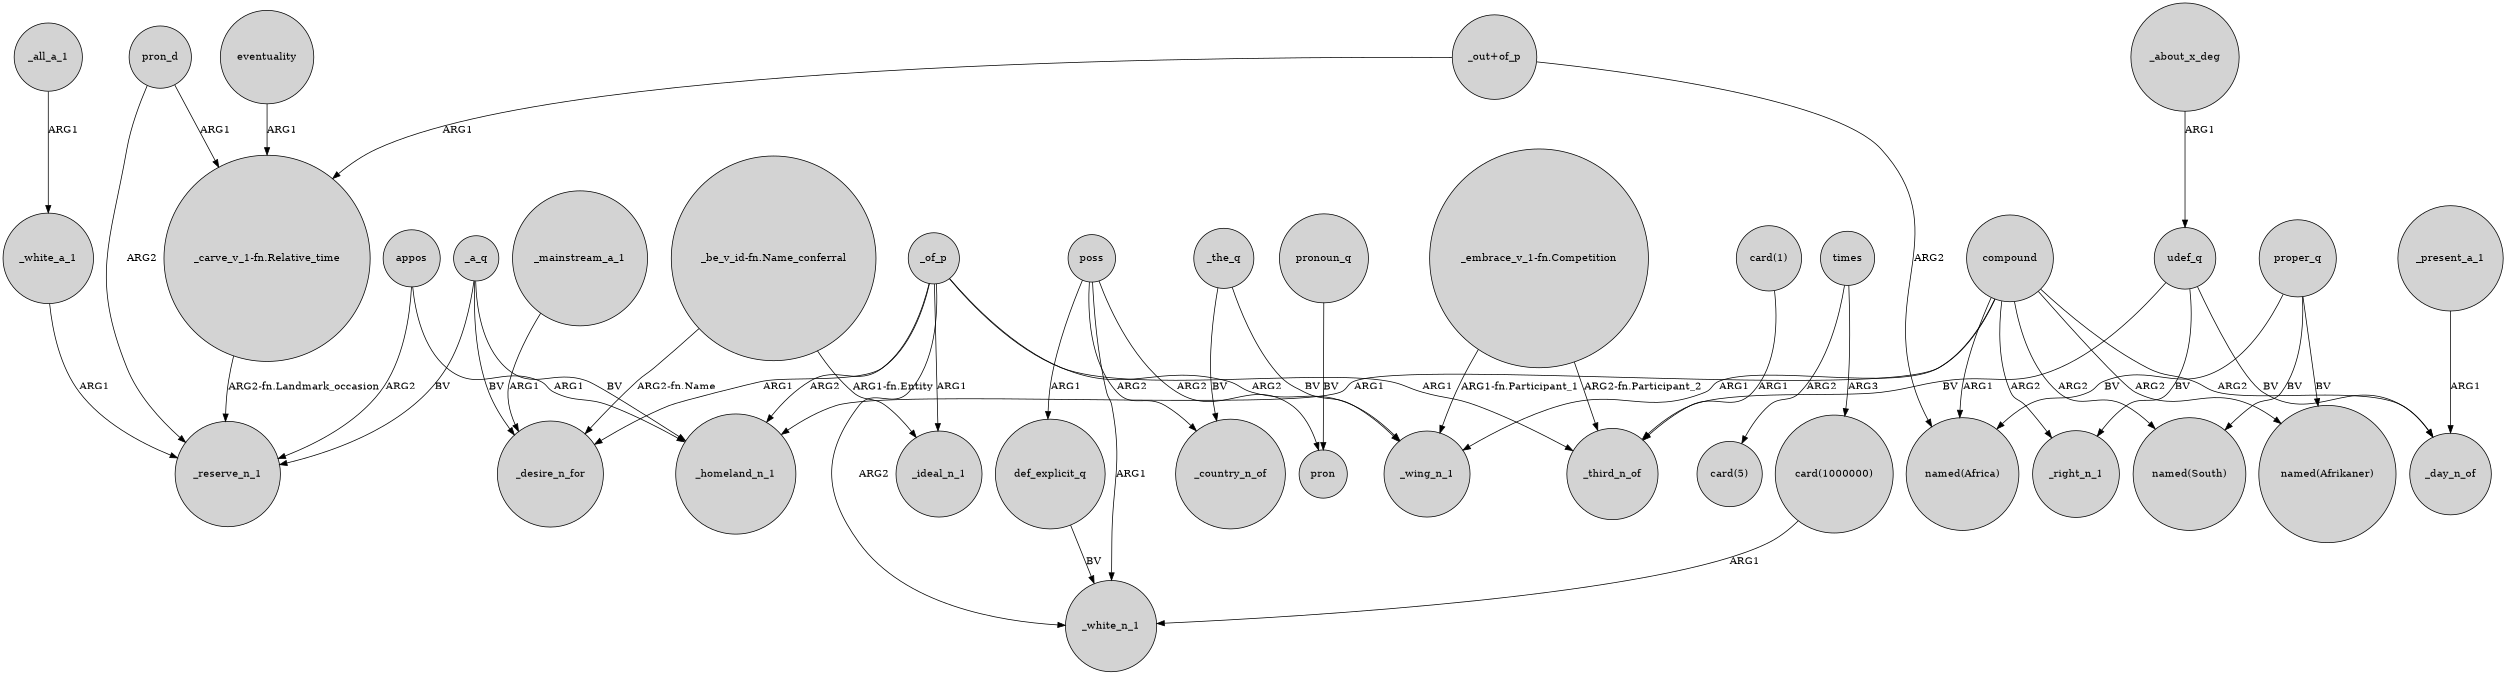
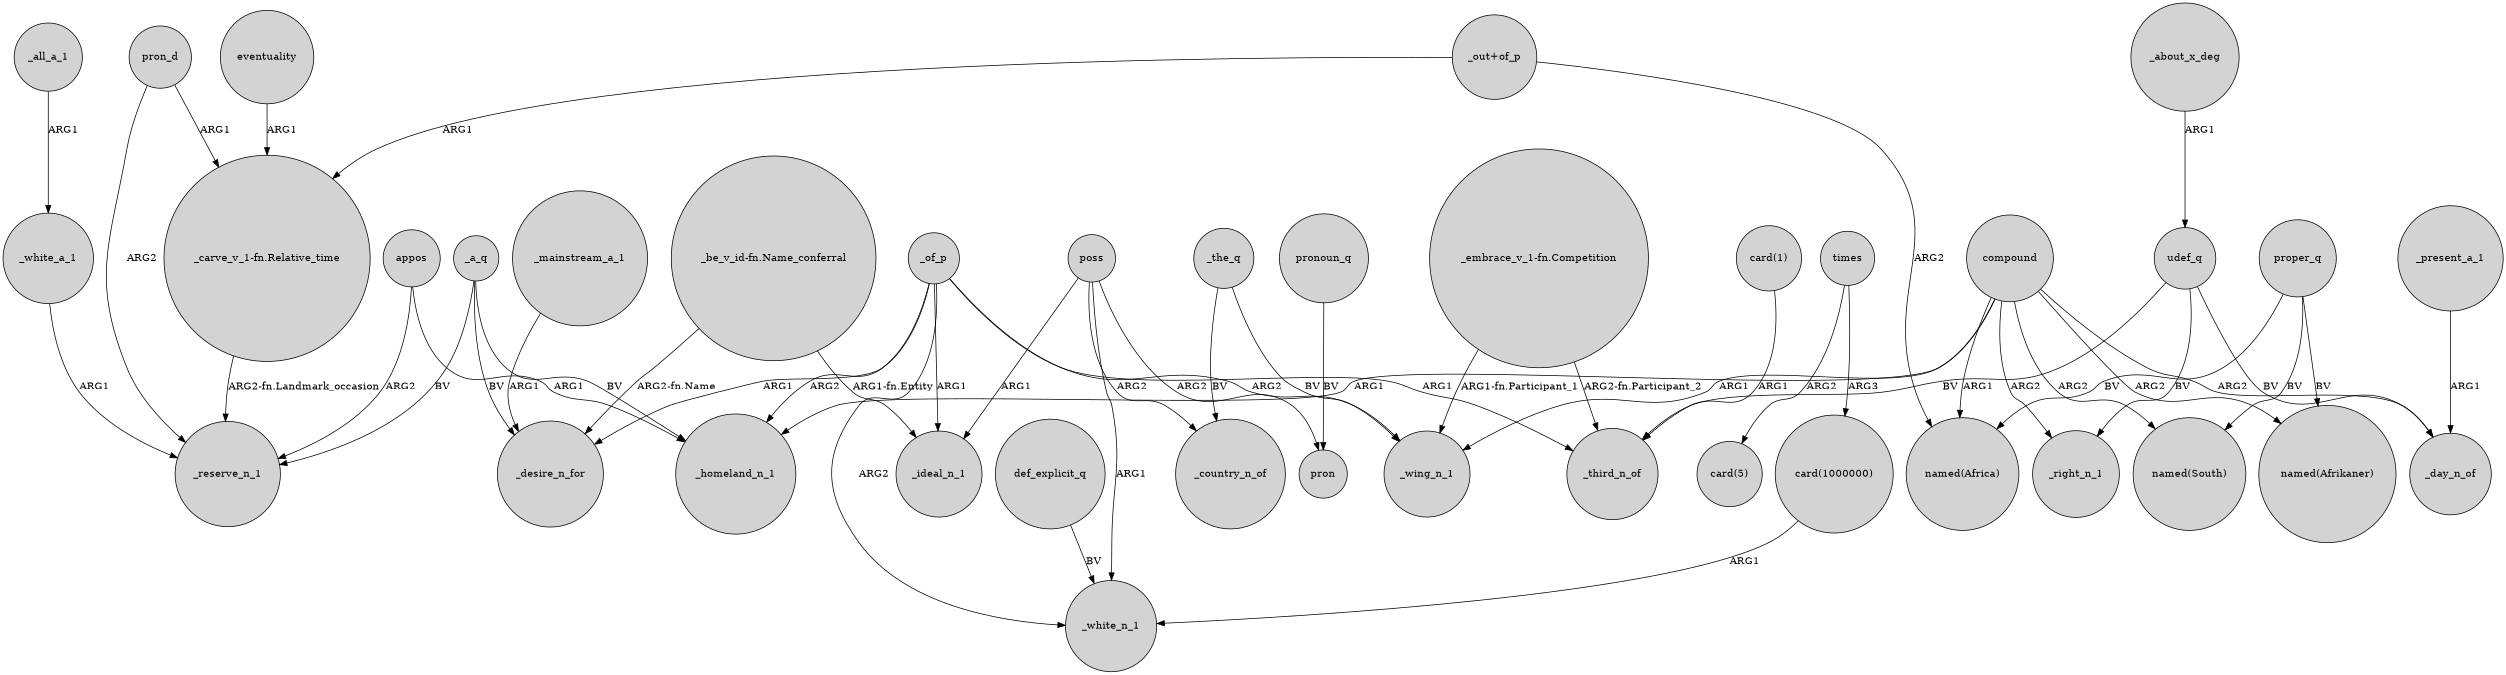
  digraph {
    node [shape=circle style=filled]
    _a_q
    _reserve_n_1
    _desire_n_for
    _homeland_n_1
    "_carve_v_1-fn.Relative_time"
    _of_p
    _white_n_1
    _ideal_n_1
    _wing_n_1
    _third_n_of
    compound
    _day_n_of
    "named(South)"
    "named(Africa)"
    _right_n_1
    "named(Afrikaner)"
    proper_q
    poss
    _country_n_of
    pron
    "_be_v_id-fn.Name_conferral"
    n22 [label=pron_d]
    _the_q
    "card(1)"
    "_out+of_p"
    times
    "card(1000000)"
    "card(5)"
    eventuality
    _white_a_1
    def_explicit_q
    udef_q
    _mainstream_a_1
    "_embrace_v_1-fn.Competition"
    _about_x_deg
    appos
    pronoun_q
    _all_a_1
    _present_a_1
    _a_q -> _reserve_n_1 [label=BV]
    _a_q -> _desire_n_for [label=BV]
    _a_q -> _homeland_n_1 [label=BV]
    "_carve_v_1-fn.Relative_time" -> _reserve_n_1 [label="ARG2-fn.Landmark_occasion"]
    _of_p -> _desire_n_for [label=ARG1]
    _of_p -> _homeland_n_1 [label=ARG2]
    _of_p -> _white_n_1 [label=ARG2]
    _of_p -> _ideal_n_1 [label=ARG1]
    _of_p -> _wing_n_1 [label=ARG2]
    _of_p -> _third_n_of [label=ARG1]
    compound -> _homeland_n_1 [label=ARG1]
    compound -> _wing_n_1 [label=ARG1]
    compound -> _day_n_of [label=ARG2]
    compound -> "named(South)" [label=ARG2]
    compound -> "named(Africa)" [label=ARG1]
    compound -> _right_n_1 [label=ARG2]
    compound -> "named(Afrikaner)" [label=ARG2]
    proper_q -> "named(South)" [label=BV]
    proper_q -> "named(Africa)" [label=BV]
    proper_q -> "named(Afrikaner)" [label=BV]
    poss -> _white_n_1 [label=ARG1]
-   poss -> def_explicit_q [label=ARG1]
+   poss -> _ideal_n_1 [label=ARG1]
    poss -> _country_n_of [label=ARG2]
    poss -> pron [label=ARG2]
    "_be_v_id-fn.Name_conferral" -> _desire_n_for [label="ARG2-fn.Name"]
    "_be_v_id-fn.Name_conferral" -> _ideal_n_1 [label="ARG1-fn.Entity"]
    n22 -> _reserve_n_1 [label=ARG2]
    n22 -> "_carve_v_1-fn.Relative_time" [label=ARG1]
    _the_q -> _wing_n_1 [label=BV]
    _the_q -> _country_n_of [label=BV]
    "card(1)" -> _third_n_of [label=ARG1]
    "_out+of_p" -> "_carve_v_1-fn.Relative_time" [label=ARG1]
    "_out+of_p" -> "named(Africa)" [label=ARG2]
    times -> "card(1000000)" [label=ARG3]
    times -> "card(5)" [label=ARG2]
    "card(1000000)" -> _white_n_1 [label=ARG1]
    eventuality -> "_carve_v_1-fn.Relative_time" [label=ARG1]
    _white_a_1 -> _reserve_n_1 [label=ARG1]
    def_explicit_q -> _white_n_1 [label=BV]
    udef_q -> _third_n_of [label=BV]
    udef_q -> _day_n_of [label=BV]
    udef_q -> _right_n_1 [label=BV]
    _mainstream_a_1 -> _desire_n_for [label=ARG1]
    "_embrace_v_1-fn.Competition" -> _wing_n_1 [label="ARG1-fn.Participant_1"]
    "_embrace_v_1-fn.Competition" -> _third_n_of [label="ARG2-fn.Participant_2"]
    _about_x_deg -> udef_q [label=ARG1]
    appos -> _reserve_n_1 [label=ARG2]
    appos -> _homeland_n_1 [label=ARG1]
    pronoun_q -> pron [label=BV]
    _all_a_1 -> _white_a_1 [label=ARG1]
    _present_a_1 -> _day_n_of [label=ARG1]
  }
